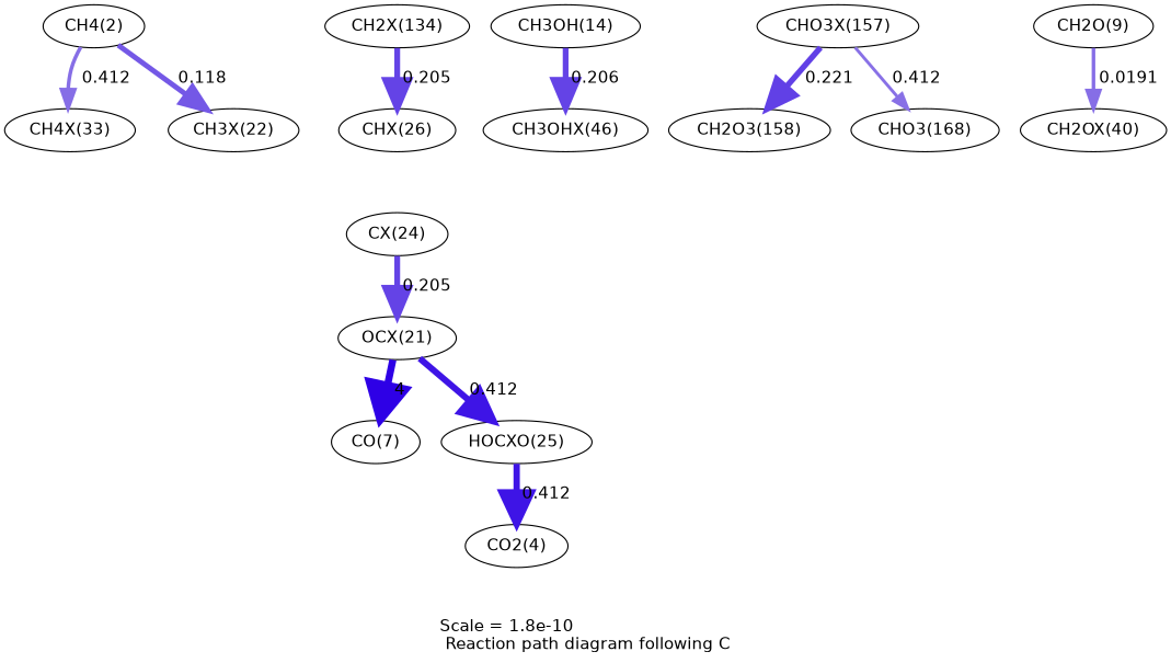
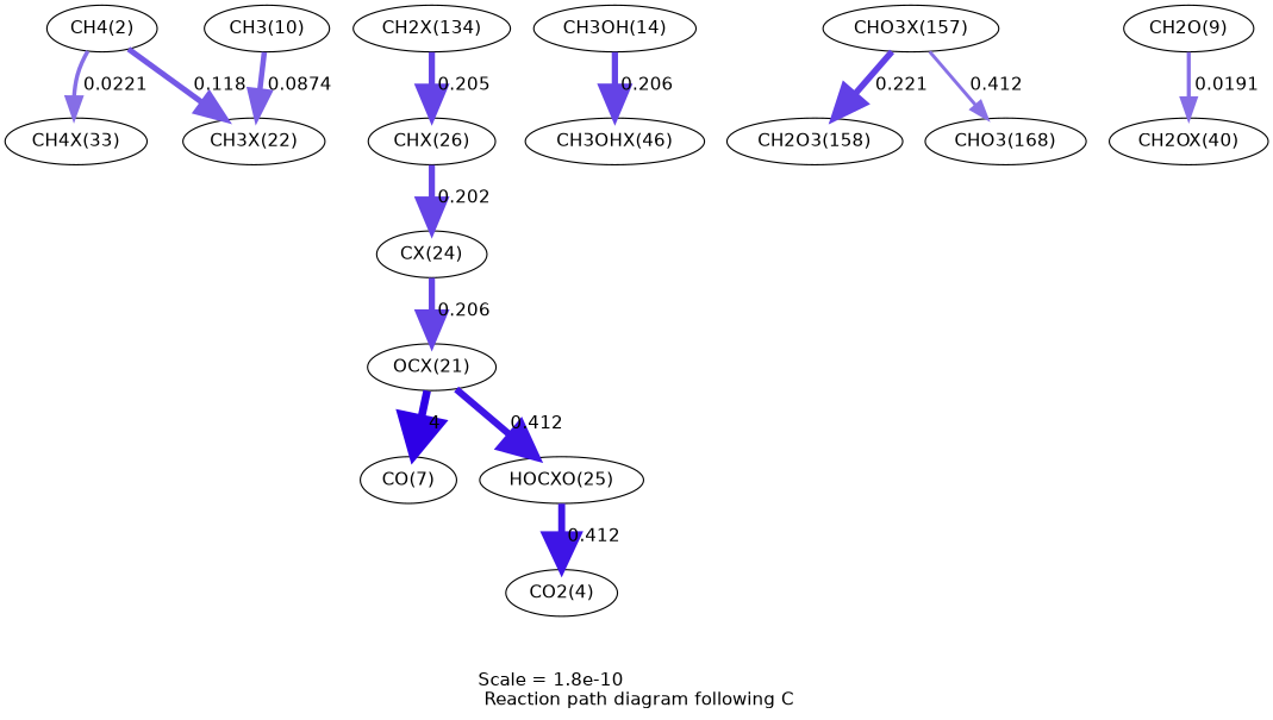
  digraph {
    fontname="DejaVu Sans"
    label="Scale = 1.8e-10\l Reaction path diagram following C"
    node [fontname="DejaVu Sans"]
    edge [arrowsize=2.4 color="0.7, 0.705, 0.9" fontname="DejaVu Sans" penwidth=4.8]
    n1 [label="CH4(2)"]
    n2 [label="CH4X(33)"]
    n3 [label="CH3X(22)"]
    n4 [label="CH2X(134)"]
    n5 [label="CHX(26)"]
+   n6 [label="CH3(10)"]
    n7 [label="CX(24)"]
    n8 [label="CH3OH(14)"]
    n9 [label="CH3OHX(46)"]
    n10 [label="OCX(21)"]
    n11 [label="CO(7)"]
    n12 [label="HOCXO(25)"]
    n13 [label="CO2(4)"]
    n14 [label="CHO3X(157)"]
    n15 [label="CH2O3(158)"]
    n16 [label="CHO3(168)"]
    n17 [label="CH2O(9)"]
    n18 [label="CH2OX(40)"]
-   n1 -> n2 [arrowsize=1.56 color="0.7, 0.522, 0.9" label=" 0.412" penwidth=3.12]
+   n1 -> n2 [arrowsize=1.56 color="0.7, 0.522, 0.9" label=" 0.0221" penwidth=3.12]
    n1 -> n3 [arrowsize=2.19 color="0.7, 0.618, 0.9" label=" 0.118" penwidth=4.38]
    n4 -> n5 [label=" 0.205"]
-   n7 -> n10 [label=" 0.205"]
+   n5 -> n7 [color="0.7, 0.702, 0.9" label=" 0.202" penwidth=4.79]
+   n6 -> n3 [arrowsize=2.08 color="0.7, 0.587, 0.9" label=" 0.0874" penwidth=4.16]
+   n7 -> n10 [label=" 0.206"]
    n8 -> n9 [color="0.7, 0.706, 0.9" label=" 0.206" penwidth=4.81]
    n10 -> n11 [arrowsize=3 color="0.7, 1.5, 0.9" label=" 4" penwidth=6]
    n10 -> n12 [arrowsize=2.67 color="0.7, 0.912, 0.9" label=" 0.412" penwidth=5.33]
    n12 -> n13 [arrowsize=2.67 color="0.7, 0.912, 0.9" label=" 0.412" penwidth=5.33]
    n14 -> n15 [arrowsize=2.43 color="0.7, 0.721, 0.9" label=" 0.221" penwidth=4.86]
    n14 -> n16 [arrowsize=1.3 color="0.7, 0.511, 0.9" label=" 0.412" penwidth=2.6]
    n17 -> n18 [arrowsize=1.51 color="0.7, 0.52, 0.9" label=" 0.0191" penwidth=3.03]
  }
